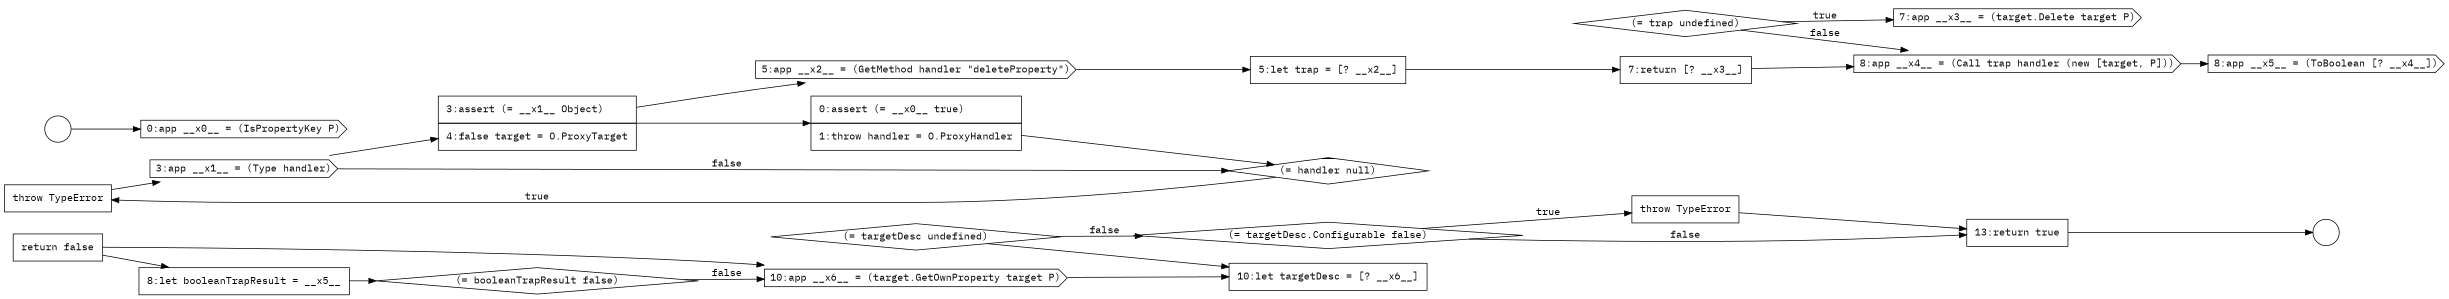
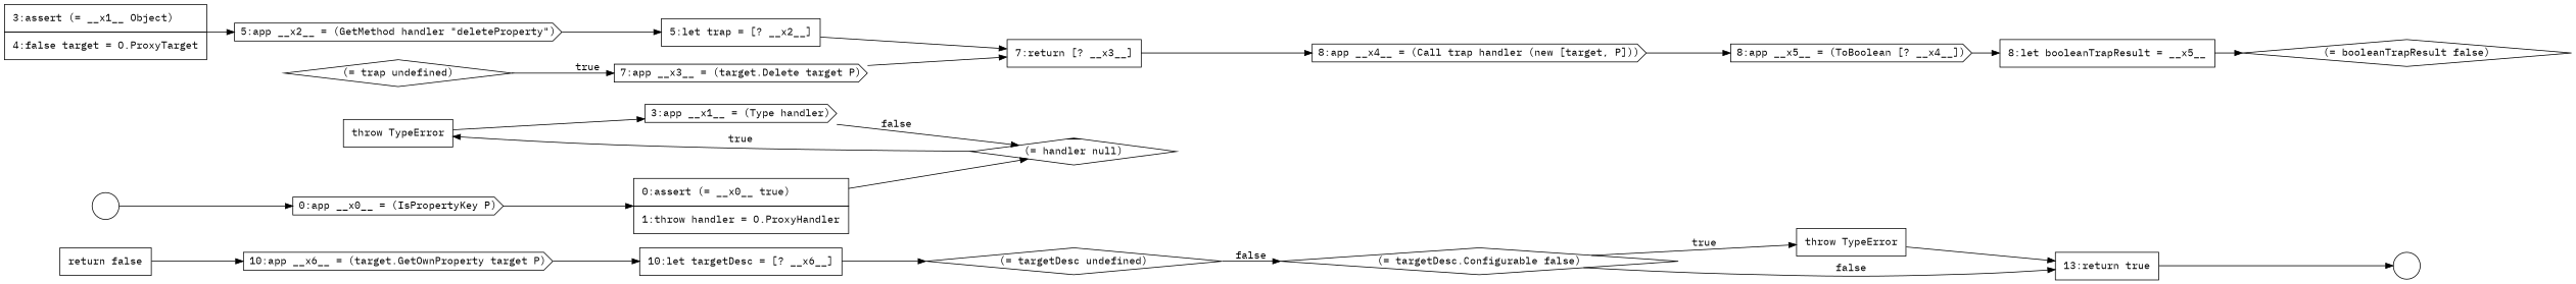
  digraph {
    fontname="IBM Plex Mono"
    rankdir=LR
    node [color=black fillcolor=white fontname="IBM Plex Mono" shape=none style=filled]
    edge [color=black fontname="IBM Plex Mono"]
    n1 [label=<<font color="black">     <table border="0" cellborder="1" cellspacing="0" cellpadding="10">       <tr><td align="left">throw TypeError</td></tr>     </table>   </font>> margin=0]
    n2 [label=<<font color="black">     <table border="0" cellborder="1" cellspacing="0" cellpadding="10">       <tr><td align="left">13:return true</td></tr>     </table>   </font>> margin=0]
    n3 [label=" " shape=circle]
    n4 [label=<<font color="black">     <table border="0" cellborder="1" cellspacing="0" cellpadding="10">       <tr><td align="left">throw TypeError</td></tr>     </table>   </font>> margin=0]
    n5 [label=<<font color="black">3:app __x1__ = (Type handler)</font>> shape=cds]
    n6 [label=<<font color="black">     <table border="0" cellborder="1" cellspacing="0" cellpadding="10">       <tr><td align="left">3:assert (= __x1__ Object)</td></tr>       <tr><td align="left">4:false target = O.ProxyTarget</td></tr>     </table>   </font>> margin=0]
    n7 [label=<<font color="black">(= handler null)</font>> shape=diamond]
    n8 [label=<<font color="black">(= trap undefined)</font>> shape=diamond]
    n9 [label=<<font color="black">7:app __x3__ = (target.Delete target P)</font>> shape=cds]
    n10 [label=<<font color="black">8:app __x4__ = (Call trap handler (new [target, P]))</font>> shape=cds]
    n11 [label=<<font color="black">     <table border="0" cellborder="1" cellspacing="0" cellpadding="10">       <tr><td align="left">7:return [? __x3__]</td></tr>     </table>   </font>> margin=0]
    n12 [label=<<font color="black">8:app __x5__ = (ToBoolean [? __x4__])</font>> shape=cds]
    n13 [label=<<font color="black">(= targetDesc.Configurable false)</font>> shape=diamond]
    n14 [label=<<font color="black">     <table border="0" cellborder="1" cellspacing="0" cellpadding="10">       <tr><td align="left">return false</td></tr>     </table>   </font>> margin=0]
    n15 [label=<<font color="black">10:app __x6__ = (target.GetOwnProperty target P)</font>> shape=cds]
    n16 [label=<<font color="black">     <table border="0" cellborder="1" cellspacing="0" cellpadding="10">       <tr><td align="left">10:let targetDesc = [? __x6__]</td></tr>     </table>   </font>> margin=0]
    n17 [label=" " shape=circle]
    n18 [label=<<font color="black">0:app __x0__ = (IsPropertyKey P)</font>> shape=cds]
    n19 [label=<<font color="black">     <table border="0" cellborder="1" cellspacing="0" cellpadding="10">       <tr><td align="left">0:assert (= __x0__ true)</td></tr>       <tr><td align="left">1:throw handler = O.ProxyHandler</td></tr>     </table>   </font>> margin=0]
    n20 [label=<<font color="black">5:app __x2__ = (GetMethod handler &quot;deleteProperty&quot;)</font>> shape=cds]
    n21 [label=<<font color="black">     <table border="0" cellborder="1" cellspacing="0" cellpadding="10">       <tr><td align="left">5:let trap = [? __x2__]</td></tr>     </table>   </font>> margin=0]
    n22 [label=<<font color="black">(= booleanTrapResult false)</font>> shape=diamond]
    n23 [label=<<font color="black">(= targetDesc undefined)</font>> shape=diamond]
    n24 [label=<<font color="black">     <table border="0" cellborder="1" cellspacing="0" cellpadding="10">       <tr><td align="left">8:let booleanTrapResult = __x5__</td></tr>     </table>   </font>> margin=0]
    n1 -> n2
    n2 -> n3
    n4 -> n5
-   n5 -> n6
    n5 -> n7 [label=<<font color="black">false</font>>]
    n6 -> n20
    n7 -> n4 [label=<<font color="black">true</font>>]
    n8 -> n9 [label=<<font color="black">true</font>>]
-   n8 -> n10 [label=<<font color="black">false</font>>]
+   n9 -> n11
    n10 -> n12
    n11 -> n10
-   n14 -> n24
+   n12 -> n24
    n13 -> n1 [label=<<font color="black">true</font>>]
    n13 -> n2 [label=<<font color="black">false</font>>]
    n14 -> n15
    n15 -> n16
-   n23 -> n16
+   n16 -> n23
    n17 -> n18
-   n6 -> n19
+   n18 -> n19
    n19 -> n7
    n20 -> n21
    n21 -> n11
-   n22 -> n15 [label=<<font color="black">false</font>>]
    n23 -> n13 [label=<<font color="black">false</font>>]
    n24 -> n22
  }
